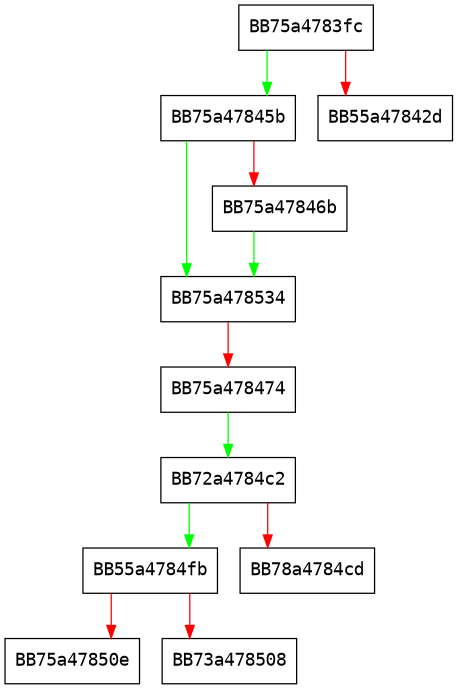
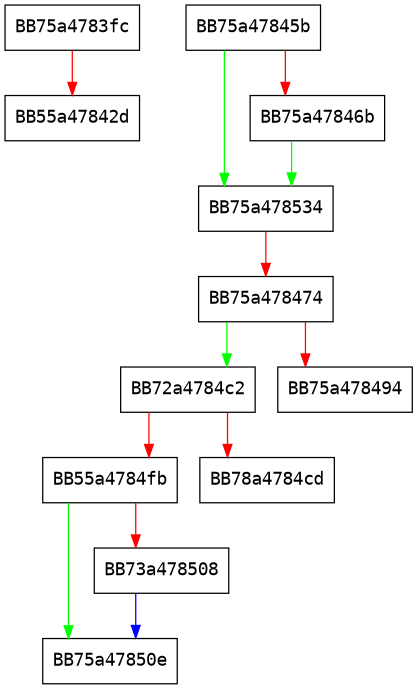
  digraph {
    fontname="DejaVu Sans Mono"
    splines=ortho
    node [fontname="DejaVu Sans Mono" shape=box]
    edge [color=green fontname="DejaVu Sans Mono"]
    BB75a4783fc
    BB75a47845b
    n3 [label=BB55a47842d]
    BB75a478534
    BB75a47846b
    BB75a478474
    n7 [label=BB72a4784c2]
+   BB75a478494
    n9 [label=BB55a4784fb]
    n10 [label=BB78a4784cd]
    BB75a47850e
    n12 [label=BB73a478508]
-   BB75a4783fc -> BB75a47845b
    BB75a4783fc -> n3 [color=red]
    BB75a47845b -> BB75a478534
    BB75a47845b -> BB75a47846b [color=red]
    BB75a478534 -> BB75a478474 [color=red]
    BB75a47846b -> BB75a478534
    BB75a478474 -> n7
-   n7 -> n9
+   BB75a478474 -> BB75a478494 [color=red]
+   n7 -> n9 [color=red]
    n7 -> n10 [color=red]
-   n9 -> BB75a47850e [color=red]
+   n9 -> BB75a47850e
    n9 -> n12 [color=red]
+   n12 -> BB75a47850e [color=blue]
  }
